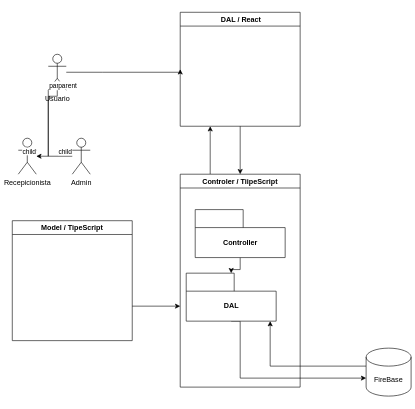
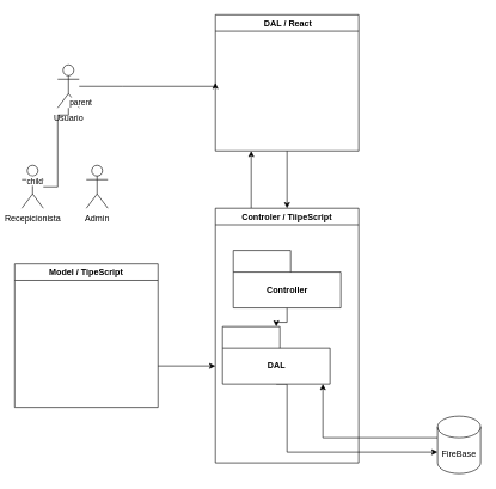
  <mxCell id="0" />
  <mxCell id="1" parent="0" />
  <mxCell id="2" value="" style="edgeStyle=orthogonalEdgeStyle;rounded=0;orthogonalLoop=1;jettySize=auto;html=1;entryX=0;entryY=0.5;entryDx=0;entryDy=0;" edge="1" parent="1" source="3" target="15"><mxGeometry relative="1" as="geometry"><mxPoint x="190" y="90" as="targetPoint" /><Array as="points"><mxPoint x="170" y="120" /><mxPoint x="170" y="120" /></Array></mxGeometry></mxCell>
  <mxCell id="3" value="Usuario" style="shape=umlActor;verticalLabelPosition=bottom;verticalAlign=top;html=1;outlineConnect=0;" vertex="1" parent="1"><mxGeometry x="80" y="90" width="30" height="60" as="geometry" /></mxCell>
  <mxCell id="4" style="edgeStyle=orthogonalEdgeStyle;rounded=0;orthogonalLoop=1;jettySize=auto;html=1;" edge="1" parent="1"><mxGeometry relative="1" as="geometry"><mxPoint x="220" y="510" as="sourcePoint" /><mxPoint x="300" y="510" as="targetPoint" /></mxGeometry></mxCell>
  <mxCell id="5" value="Model / TipeScript" style="swimlane;" vertex="1" parent="1"><mxGeometry x="20" y="367.5" width="200" height="200" as="geometry" /></mxCell>
  <mxCell id="6" style="edgeStyle=orthogonalEdgeStyle;rounded=0;orthogonalLoop=1;jettySize=auto;html=1;exitX=0.5;exitY=1;exitDx=0;exitDy=0;exitPerimeter=0;" edge="1" parent="1" source="11" target="13"><mxGeometry relative="1" as="geometry"><Array as="points"><mxPoint x="400" y="630" /></Array></mxGeometry></mxCell>
  <mxCell id="7" style="edgeStyle=orthogonalEdgeStyle;rounded=0;orthogonalLoop=1;jettySize=auto;html=1;exitX=0.25;exitY=0;exitDx=0;exitDy=0;entryX=0.25;entryY=1;entryDx=0;entryDy=0;" edge="1" parent="1" source="8" target="15"><mxGeometry relative="1" as="geometry" /></mxCell>
  <mxCell id="8" value="Controler / TiipeScript" style="swimlane;startSize=23;" vertex="1" parent="1"><mxGeometry x="300" y="290" width="200" height="355" as="geometry" /></mxCell>
  <mxCell id="9" value="" style="edgeStyle=orthogonalEdgeStyle;rounded=0;orthogonalLoop=1;jettySize=auto;html=1;" edge="1" parent="8" source="10" target="11"><mxGeometry relative="1" as="geometry" /></mxCell>
  <mxCell id="10" value="Controller" style="shape=folder;fontStyle=1;tabWidth=80;tabHeight=30;tabPosition=left;html=1;boundedLbl=1;" vertex="1" parent="8"><mxGeometry x="25" y="59" width="150" height="80" as="geometry" /></mxCell>
  <mxCell id="11" value="DAL" style="shape=folder;fontStyle=1;tabWidth=80;tabHeight=30;tabPosition=left;html=1;boundedLbl=1;" vertex="1" parent="8"><mxGeometry x="10" y="165" width="150" height="80" as="geometry" /></mxCell>
  <mxCell id="12" style="edgeStyle=orthogonalEdgeStyle;rounded=0;orthogonalLoop=1;jettySize=auto;html=1;" edge="1" parent="1" source="13" target="11"><mxGeometry relative="1" as="geometry"><mxPoint x="450" y="710" as="targetPoint" /><Array as="points"><mxPoint x="450" y="610" /></Array></mxGeometry></mxCell>
- <mxCell id="13" value="FireBase" style="shape=cylinder3;whiteSpace=wrap;html=1;boundedLbl=1;backgroundOutline=1;size=15;" vertex="1" parent="1"><mxGeometry x="610" y="580" width="75" height="80" as="geometry" /></mxCell>
+ <mxCell id="13" value="FireBase" style="shape=cylinder3;whiteSpace=wrap;html=1;boundedLbl=1;backgroundOutline=1;size=15;" vertex="1" parent="1"><mxGeometry x="610" y="580" width="60" height="80" as="geometry" /></mxCell>
  <mxCell id="14" style="edgeStyle=orthogonalEdgeStyle;rounded=0;orthogonalLoop=1;jettySize=auto;html=1;exitX=0.5;exitY=1;exitDx=0;exitDy=0;entryX=0.5;entryY=0;entryDx=0;entryDy=0;" edge="1" parent="1" source="15" target="8"><mxGeometry relative="1" as="geometry" /></mxCell>
  <mxCell id="15" value=" DAL / React" style="swimlane;" vertex="1" parent="1"><mxGeometry x="300" y="20" width="200" height="190" as="geometry" /></mxCell>
  <mxCell id="16" value="Recepicionista" style="shape=umlActor;verticalLabelPosition=bottom;verticalAlign=top;html=1;outlineConnect=0;" vertex="1" parent="1"><mxGeometry x="30" y="230" width="30" height="60" as="geometry" /></mxCell>
  <mxCell id="17" value="Admin&lt;br&gt;" style="shape=umlActor;verticalLabelPosition=bottom;verticalAlign=top;html=1;outlineConnect=0;" vertex="1" parent="1"><mxGeometry x="120" y="230" width="30" height="60" as="geometry" /></mxCell>
- <mxCell id="18" value="" style="endArrow=none;html=1;edgeStyle=orthogonalEdgeStyle;rounded=0;" edge="1" parent="1" source="3" target="17"><mxGeometry relative="1" as="geometry"><mxPoint x="130" y="270" as="sourcePoint" /><mxPoint x="290" y="270" as="targetPoint" /><Array as="points"><mxPoint x="80" y="260" /></Array></mxGeometry></mxCell>
- <mxCell id="19" value="parent" style="edgeLabel;resizable=0;html=1;align=left;verticalAlign=bottom;" connectable="0" vertex="1" parent="18"><mxGeometry x="-1" relative="1" as="geometry" /></mxCell>
- <mxCell id="20" value="child" style="edgeLabel;resizable=0;html=1;align=right;verticalAlign=bottom;" connectable="0" vertex="1" parent="18"><mxGeometry x="1" relative="1" as="geometry" /></mxCell>
- <mxCell id="21" value="" style="endArrow=classic;html=1;edgeStyle=orthogonalEdgeStyle;rounded=0;" edge="1" parent="1" source="3" target="16"><mxGeometry relative="1" as="geometry"><mxPoint x="60" y="160" as="sourcePoint" /><mxPoint x="50" y="240" as="targetPoint" /><Array as="points"><mxPoint x="95" y="160" /><mxPoint x="80" y="160" /><mxPoint x="80" y="260" /></Array></mxGeometry></mxCell>
+ <mxCell id="21" value="" style="endArrow=none;html=1;edgeStyle=orthogonalEdgeStyle;rounded=0;" edge="1" parent="1" source="3" target="16"><mxGeometry relative="1" as="geometry"><mxPoint x="60" y="160" as="sourcePoint" /><mxPoint x="50" y="240" as="targetPoint" /><Array as="points"><mxPoint x="95" y="160" /><mxPoint x="80" y="160" /><mxPoint x="80" y="260" /></Array></mxGeometry></mxCell>
  <mxCell id="22" value="parent" style="edgeLabel;resizable=0;html=1;align=left;verticalAlign=bottom;" connectable="0" vertex="1" parent="21"><mxGeometry x="-1" relative="1" as="geometry" /></mxCell>
  <mxCell id="23" value="child" style="edgeLabel;resizable=0;html=1;align=right;verticalAlign=bottom;" connectable="0" vertex="1" parent="21"><mxGeometry x="1" relative="1" as="geometry" /></mxCell>
